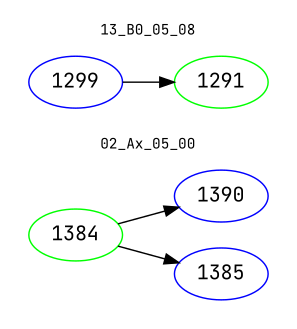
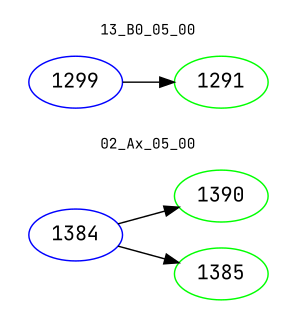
  digraph {
    fontname="JetBrains Mono"
    rankdir=LR
    node [color=blue fontname="JetBrains Mono"]
    edge [color=black fontname="JetBrains Mono"]
-   n1 [label=1385]
-   n2 [color=green label=1384]
-   n3 [label=1390]
+   n1 [color=green label=1385]
+   n2 [label=1384]
+   n3 [color=green label=1390]
    n4 [label=1299]
    n5 [color=green label=1291]
    subgraph cluster_1 {
      color=white
      fontsize=10
      label="02_Ax_05_00"
      n1
      n2
      n3
    }
    subgraph cluster_2 {
      color=white
      fontsize=10
-     label="13_B0_05_08"
+     label="13_B0_05_00"
      n4
      n5
    }
    n2 -> n1
    n2 -> n3
    n4 -> n5
  }
